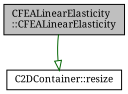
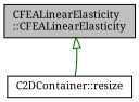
  digraph {
    rankdir=TB
    fontname="Noto Serif"
    node [color=black fontname="Noto Serif" fontsize=10 shape=record style=filled]
    n1 [fillcolor=grey75 fontcolor=black height=0.2 label="CFEALinearElasticity\l::CFEALinearElasticity" width=0.4]
    n2 [fillcolor=white height=0.2 label="C2DContainer::resize" width=0.4]
-   n1 -> n2 [color=darkgreen fontname="Noto Serif" fontsize=10 labelfontname=Helvetica labelfontsize=10 style=solid arrowhead=onormal]
+   n2 -> n1 [color=darkgreen fontname="Noto Serif" fontsize=10 labelfontname=Helvetica labelfontsize=10 style=solid arrowhead=onormal]
  }
